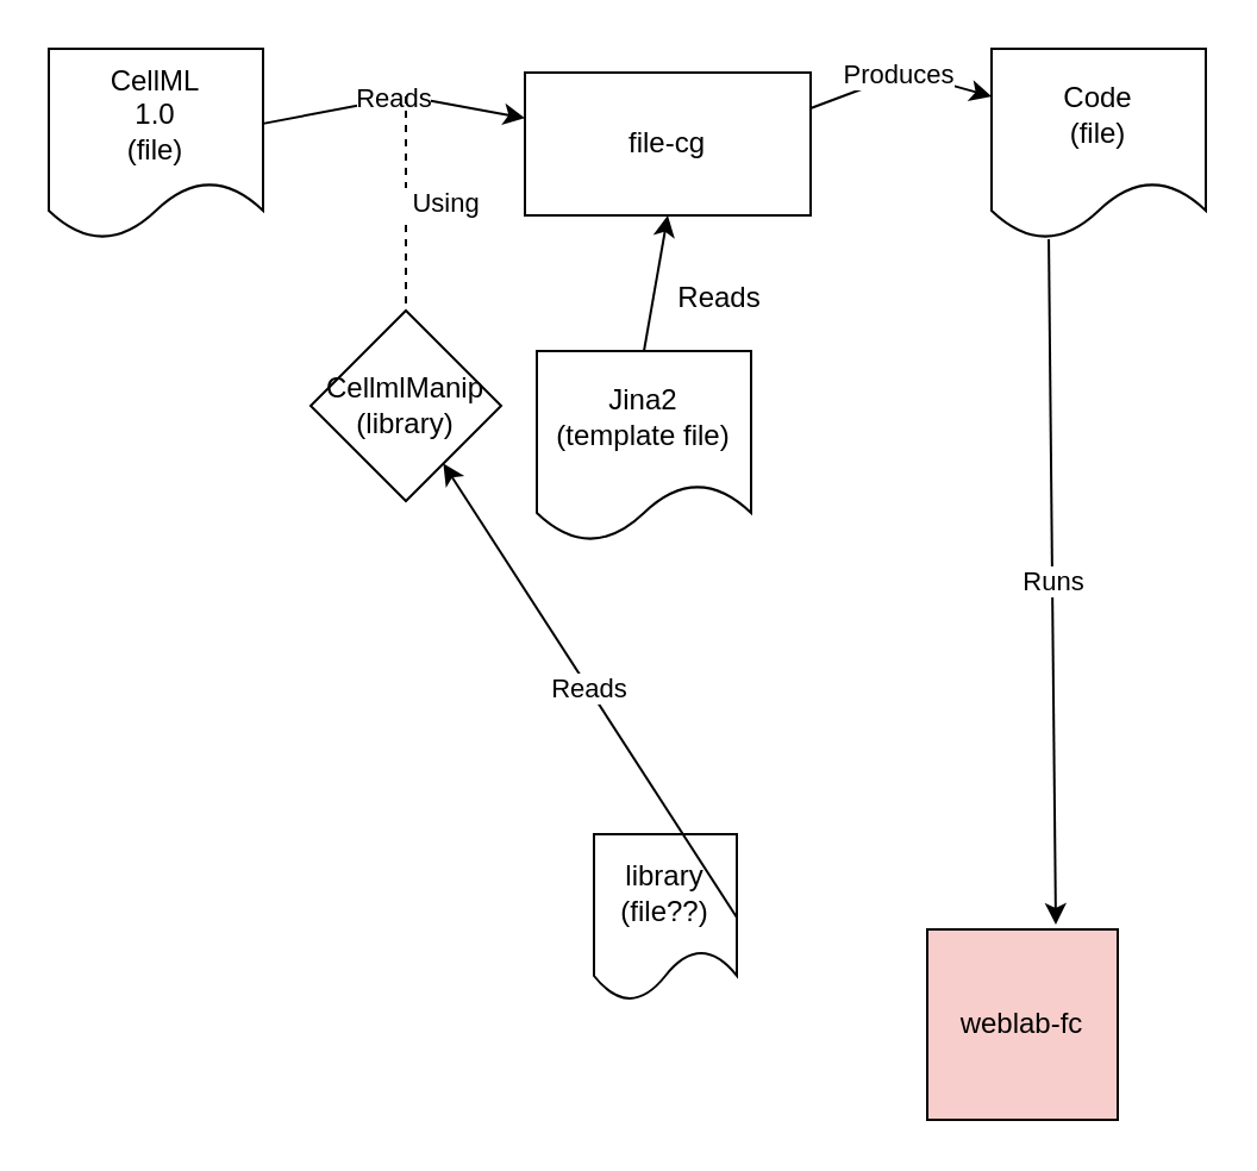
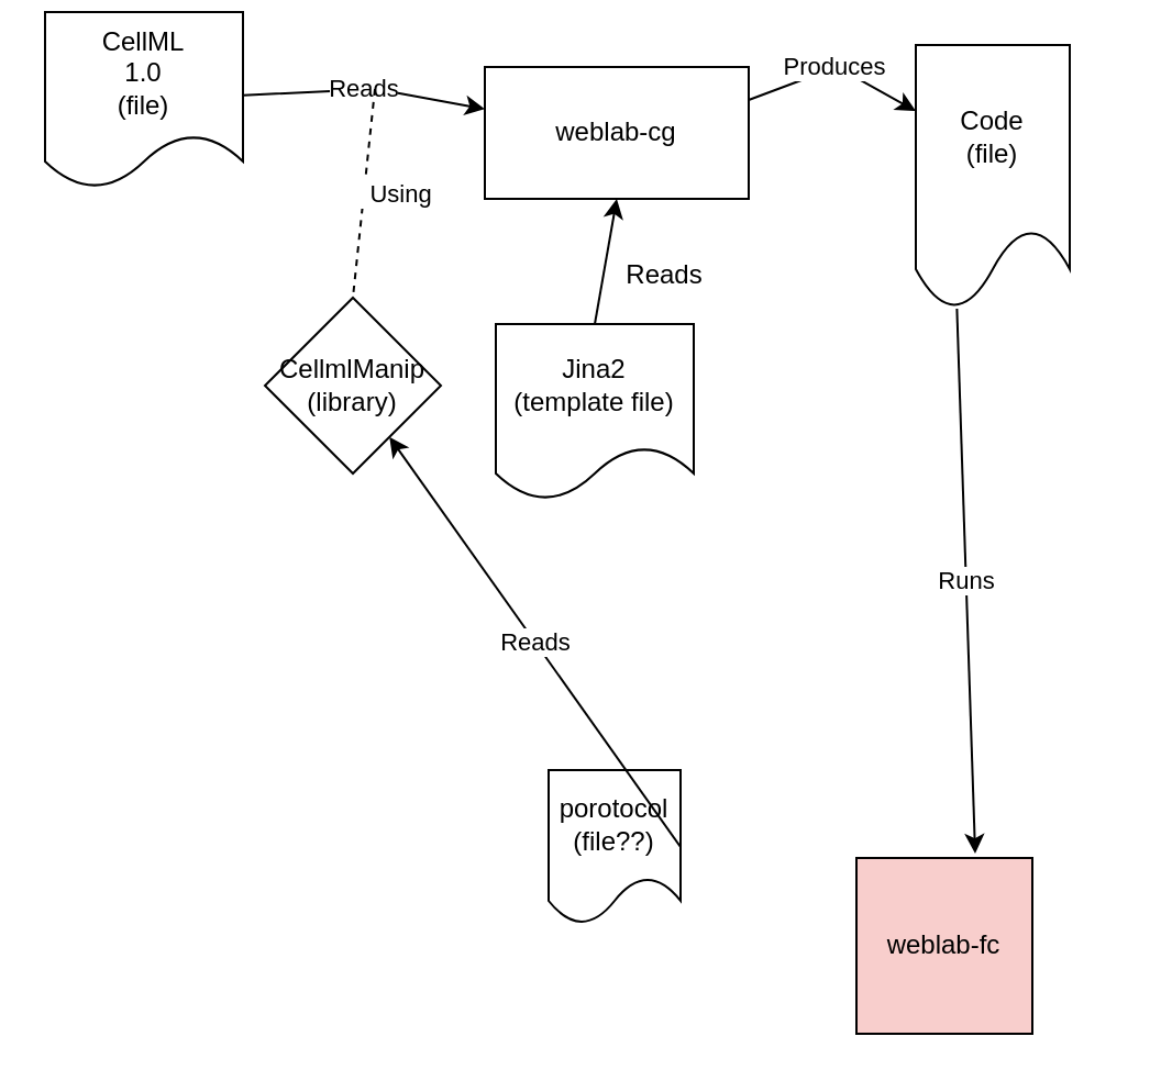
  <mxCell id="0" />
  <mxCell id="1" parent="0" />
- <mxCell id="2" value="CellML&lt;br&gt;1.0&lt;br&gt;(file)" style="shape=document;whiteSpace=wrap;html=1;boundedLbl=1;" vertex="1" parent="1"><mxGeometry x="20" y="20" width="90" height="80" as="geometry" /></mxCell>
+ <mxCell id="2" value="CellML&lt;br&gt;1.0&lt;br&gt;(file)" style="shape=document;whiteSpace=wrap;html=1;boundedLbl=1;" vertex="1" parent="1"><mxGeometry x="20" y="5" width="90" height="80" as="geometry" /></mxCell>
  <mxCell id="3" value="Reads&lt;br&gt;" style="endArrow=classic;html=1;" edge="1" parent="1" source="2" target="4"><mxGeometry width="50" height="50" relative="1" as="geometry"><mxPoint x="20" y="230" as="sourcePoint" /><mxPoint x="70" y="180" as="targetPoint" /><Array as="points"><mxPoint x="170" y="40" /></Array></mxGeometry></mxCell>
- <mxCell id="4" value="file-cg" style="rounded=0;whiteSpace=wrap;html=1;" vertex="1" parent="1"><mxGeometry x="220" y="30" width="120" height="60" as="geometry" /></mxCell>
- <mxCell id="5" value="CellmlManip&lt;br&gt;(library)" style="rhombus;whiteSpace=wrap;html=1;" vertex="1" parent="1"><mxGeometry x="130" y="130" width="80" height="80" as="geometry" /></mxCell>
+ <mxCell id="4" value="weblab-cg" style="rounded=0;whiteSpace=wrap;html=1;" vertex="1" parent="1"><mxGeometry x="220" y="30" width="120" height="60" as="geometry" /></mxCell>
+ <mxCell id="5" value="CellmlManip&lt;br&gt;(library)" style="rhombus;whiteSpace=wrap;html=1;" vertex="1" parent="1"><mxGeometry x="120" y="135" width="80" height="80" as="geometry" /></mxCell>
  <mxCell id="6" value="&amp;nbsp; &amp;nbsp; &amp;nbsp; &amp;nbsp; &amp;nbsp; &amp;nbsp;Using" style="endArrow=none;dashed=1;html=1;entryX=0.5;entryY=0;entryDx=0;entryDy=0;" edge="1" parent="1" target="5"><mxGeometry width="50" height="50" relative="1" as="geometry"><mxPoint x="170" y="40" as="sourcePoint" /><mxPoint x="60" y="510" as="targetPoint" /></mxGeometry></mxCell>
  <mxCell id="7" value="Jina2&lt;br&gt;(template file)" style="shape=document;whiteSpace=wrap;html=1;boundedLbl=1;" vertex="1" parent="1"><mxGeometry x="225" y="147" width="90" height="80" as="geometry" /></mxCell>
  <mxCell id="8" value="" style="endArrow=classic;html=1;exitX=0.5;exitY=0;exitDx=0;exitDy=0;entryX=0.5;entryY=1;entryDx=0;entryDy=0;" edge="1" parent="1" source="7" target="4"><mxGeometry width="50" height="50" relative="1" as="geometry"><mxPoint x="20" y="280" as="sourcePoint" /><mxPoint x="250" y="110" as="targetPoint" /></mxGeometry></mxCell>
  <mxCell id="9" value="&amp;nbsp; Reads" style="text;html=1;resizable=0;points=[];autosize=1;align=left;verticalAlign=top;spacingTop=-4;" vertex="1" parent="1"><mxGeometry x="276" y="115" width="60" height="20" as="geometry" /></mxCell>
- <mxCell id="10" value="Code&lt;br&gt;(file)" style="shape=document;whiteSpace=wrap;html=1;boundedLbl=1;" vertex="1" parent="1"><mxGeometry x="416" y="20" width="90" height="80" as="geometry" /></mxCell>
+ <mxCell id="10" value="Code&lt;br&gt;(file)" style="shape=document;whiteSpace=wrap;html=1;boundedLbl=1;" vertex="1" parent="1"><mxGeometry x="416" y="20" width="70" height="120" as="geometry" /></mxCell>
  <mxCell id="11" value="Produces&lt;br&gt;" style="endArrow=classic;html=1;entryX=0;entryY=0.25;entryDx=0;entryDy=0;exitX=1;exitY=0.25;exitDx=0;exitDy=0;" edge="1" parent="1" source="4" target="10"><mxGeometry width="50" height="50" relative="1" as="geometry"><mxPoint x="230" y="59.091" as="sourcePoint" /><mxPoint x="120" y="61.429" as="targetPoint" /><Array as="points"><mxPoint x="380" y="30" /></Array></mxGeometry></mxCell>
  <mxCell id="12" value="weblab-fc" style="whiteSpace=wrap;html=1;aspect=fixed;fillColor=#f8cecc;" vertex="1" parent="1"><mxGeometry x="389" y="390" width="80" height="80" as="geometry" /></mxCell>
- <mxCell id="13" value="library&lt;br&gt;(file??)" style="shape=document;whiteSpace=wrap;html=1;boundedLbl=1;" vertex="1" parent="1"><mxGeometry x="249" y="350" width="60" height="70" as="geometry" /></mxCell>
+ <mxCell id="13" value="porotocol&lt;br&gt;(file??)" style="shape=document;whiteSpace=wrap;html=1;boundedLbl=1;" vertex="1" parent="1"><mxGeometry x="249" y="350" width="60" height="70" as="geometry" /></mxCell>
  <mxCell id="14" value="Reads&lt;br&gt;" style="endArrow=classic;html=1;exitX=1;exitY=0.5;exitDx=0;exitDy=0;" edge="1" parent="1" source="13" target="5"><mxGeometry width="50" height="50" relative="1" as="geometry"><mxPoint x="249" y="540" as="sourcePoint" /><mxPoint x="299" y="490" as="targetPoint" /></mxGeometry></mxCell>
  <mxCell id="15" value="Runs" style="endArrow=classic;html=1;exitX=0.267;exitY=1;exitDx=0;exitDy=0;exitPerimeter=0;entryX=0.675;entryY=-0.025;entryDx=0;entryDy=0;entryPerimeter=0;" edge="1" parent="1" source="10" target="12"><mxGeometry width="50" height="50" relative="1" as="geometry"><mxPoint x="0" y="510" as="sourcePoint" /><mxPoint x="50" y="460" as="targetPoint" /><Array as="points" /></mxGeometry></mxCell>
